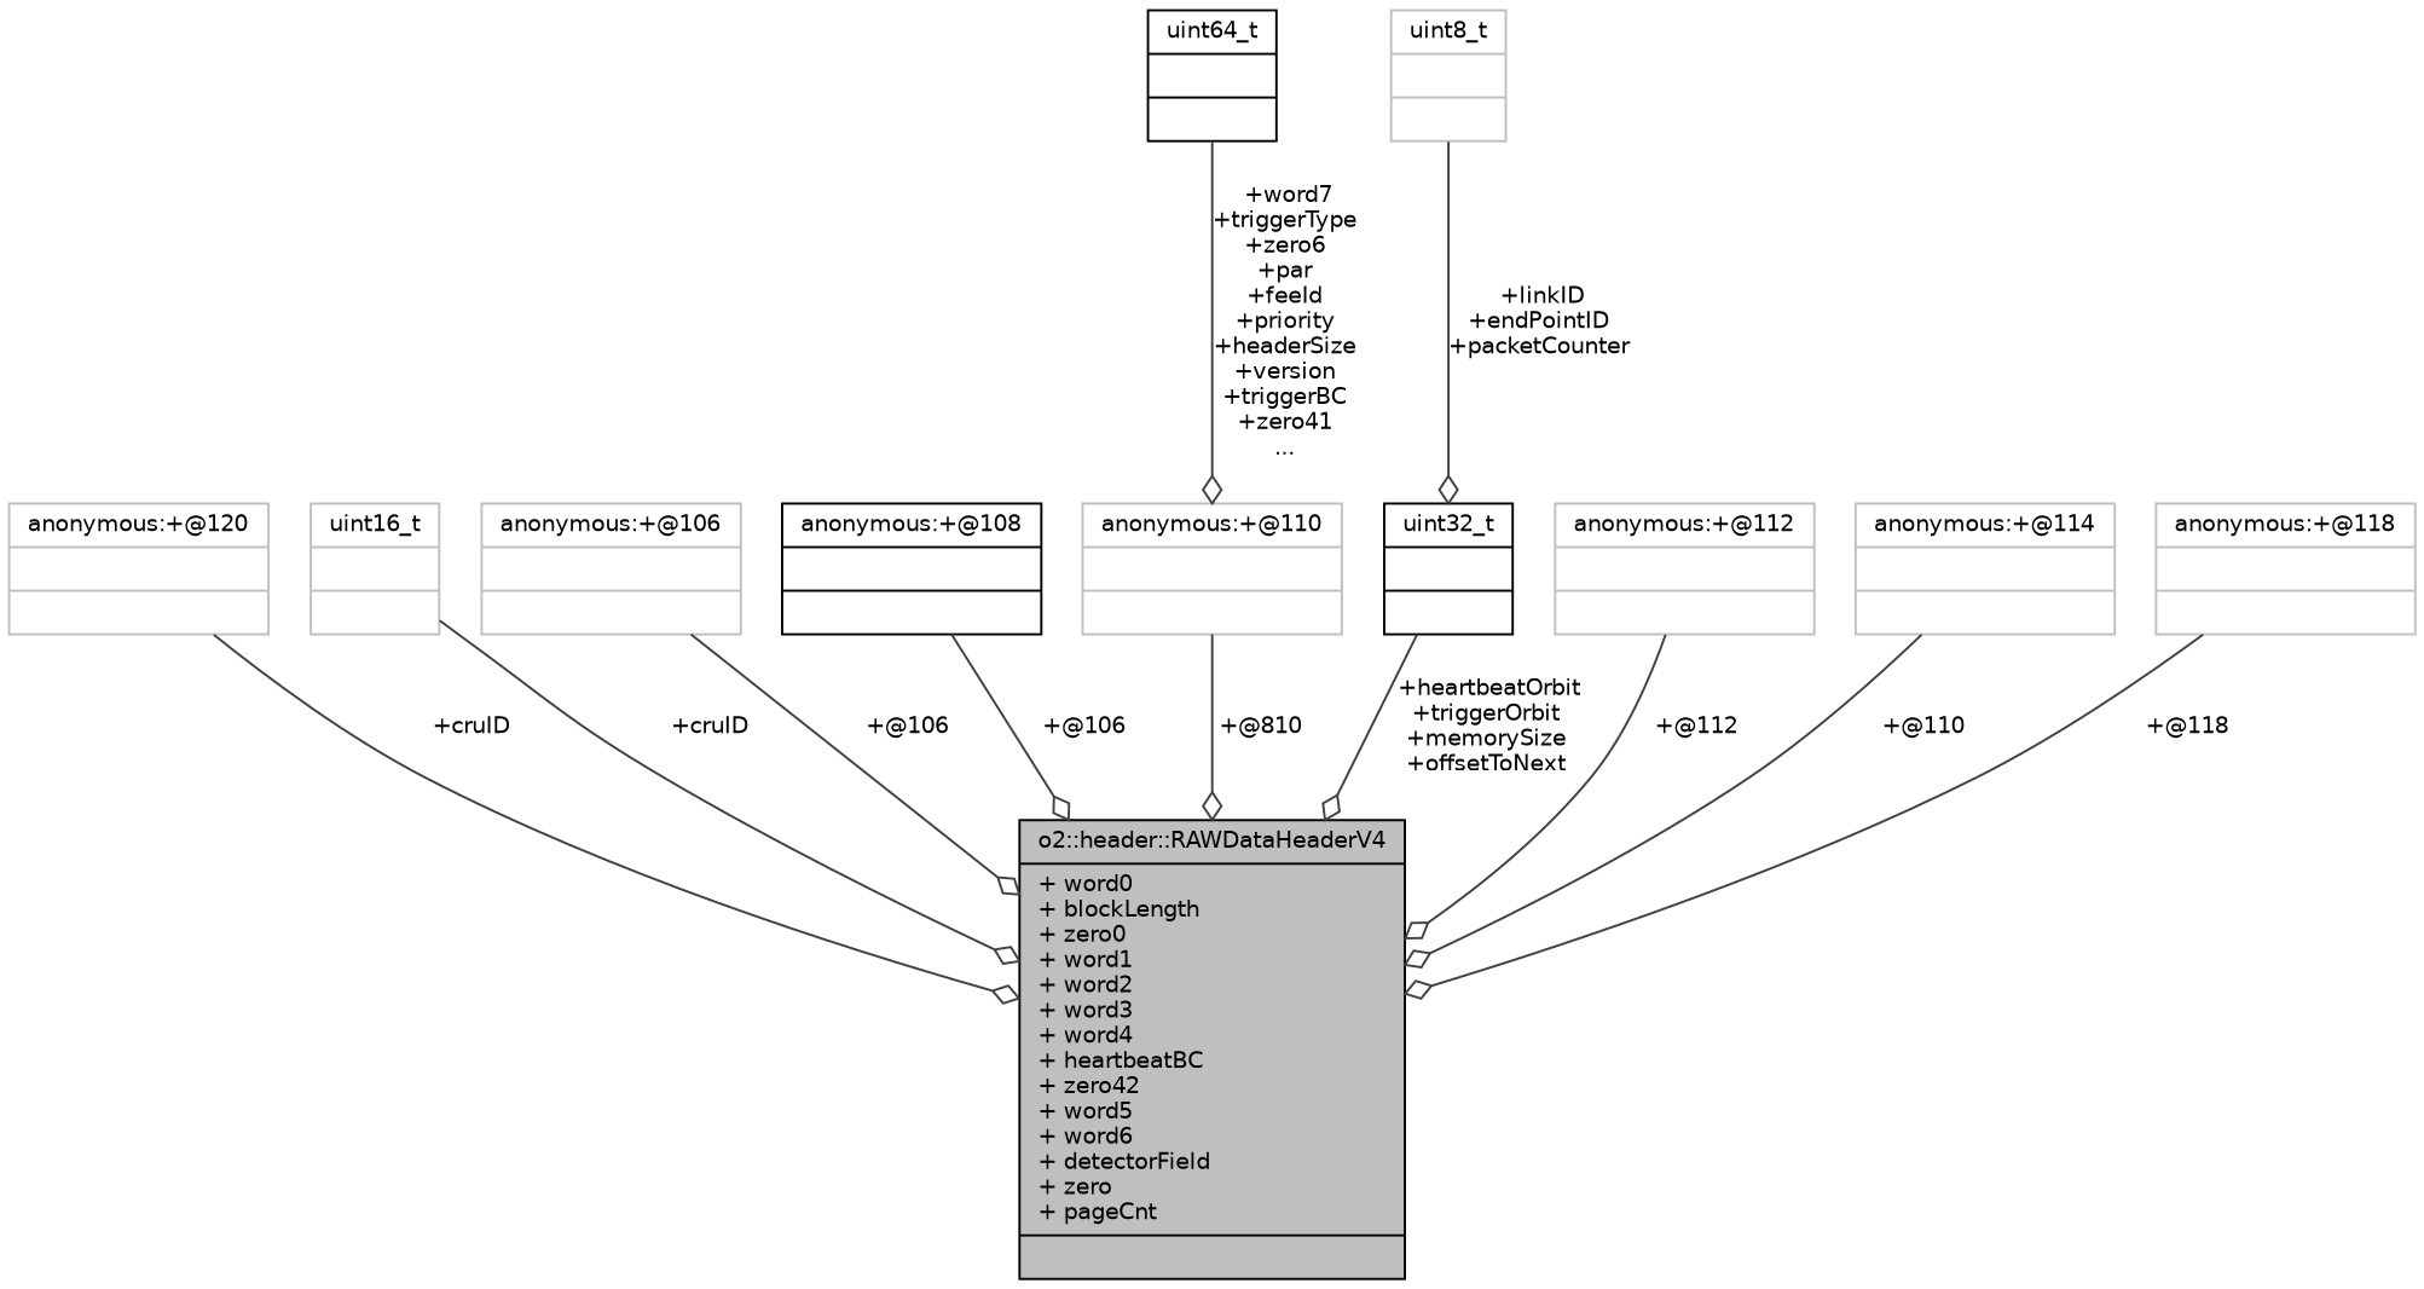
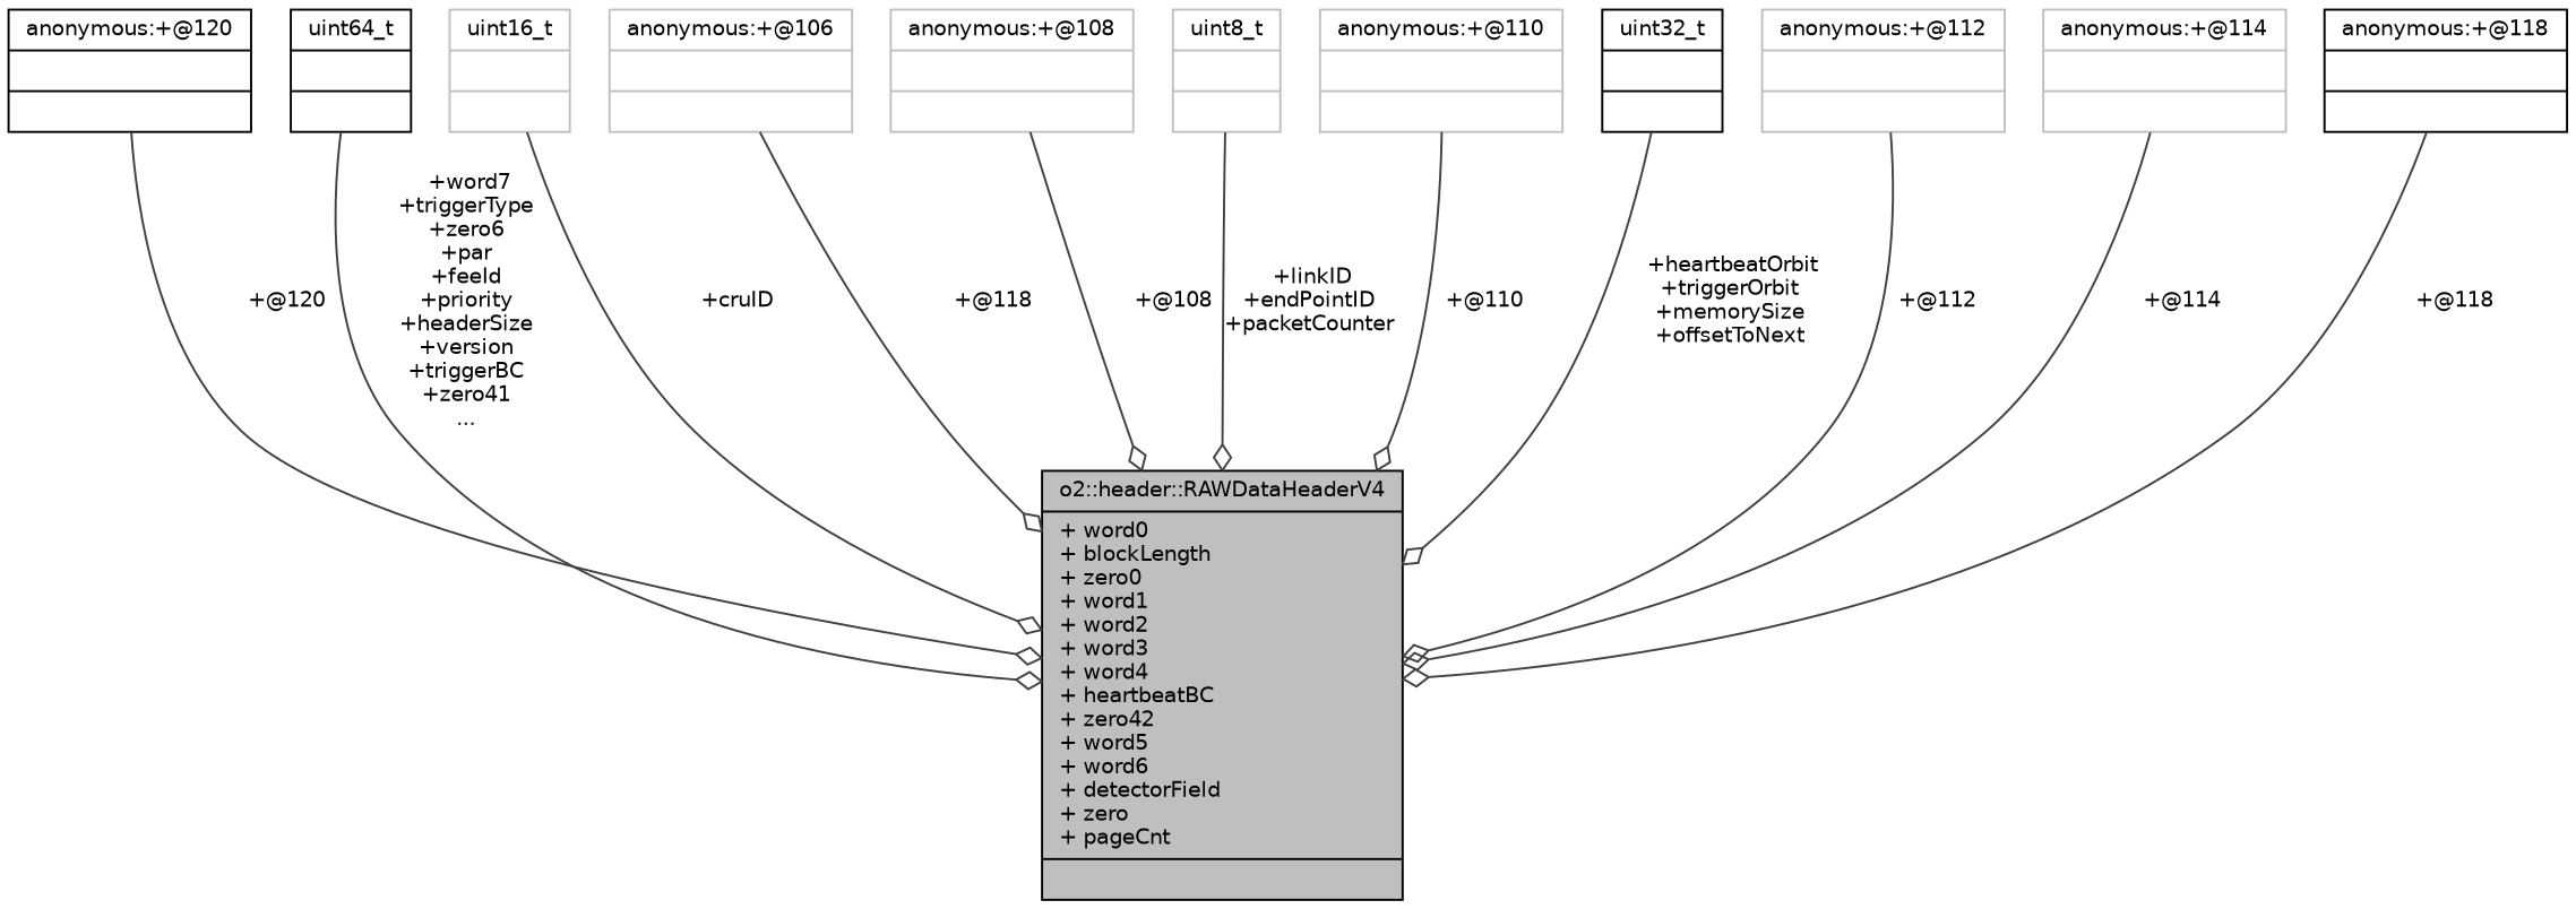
  digraph {
    node [color=grey75 fontname=Helvetica fontsize=10 shape=record]
    edge [arrowhead=odiamond color=grey25 fontname=Helvetica fontsize=10 labelfontname=Helvetica labelfontsize=10 style=solid]
    n1 [color=black fillcolor=grey75 fontcolor=black height=0.2 label="{o2::header::RAWDataHeaderV4\n|+ word0\l+ blockLength\l+ zero0\l+ word1\l+ word2\l+ word3\l+ word4\l+ heartbeatBC\l+ zero42\l+ word5\l+ word6\l+ detectorField\l+ zero\l+ pageCnt\l|}" style=filled width=0.4]
-   n2 [height=0.2 label="{anonymous:+@120\n||}" width=0.4]
+   n2 [color=black height=0.2 label="{anonymous:+@120\n||}" width=0.4]
    n3 [color=black height=0.2 label="{uint64_t\n||}" width=0.4]
    n4 [height=0.2 label="{uint16_t\n||}" width=0.4]
    n5 [height=0.2 label="{anonymous:+@106\n||}" width=0.4]
-   n6 [color=black height=0.2 label="{anonymous:+@108\n||}" width=0.4]
+   n6 [height=0.2 label="{anonymous:+@108\n||}" width=0.4]
    n7 [height=0.2 label="{uint8_t\n||}" width=0.4]
    n8 [height=0.2 label="{anonymous:+@110\n||}" width=0.4]
    n9 [color=black height=0.2 label="{uint32_t\n||}" width=0.4]
    n10 [height=0.2 label="{anonymous:+@112\n||}" width=0.4]
    n11 [height=0.2 label="{anonymous:+@114\n||}" width=0.4]
-   n12 [height=0.2 label="{anonymous:+@118\n||}" width=0.4]
-   n2 -> n1 [label=" +cruID"]
-   n3 -> n8 [label=" +word7\n+triggerType\n+zero6\n+par\n+feeId\n+priority\n+headerSize\n+version\n+triggerBC\n+zero41\n..."]
+   n12 [color=black height=0.2 label="{anonymous:+@118\n||}" width=0.4]
+   n2 -> n1 [label=" +@120"]
+   n3 -> n1 [label=" +word7\n+triggerType\n+zero6\n+par\n+feeId\n+priority\n+headerSize\n+version\n+triggerBC\n+zero41\n..."]
    n4 -> n1 [label=" +cruID"]
-   n5 -> n1 [label=" +@106"]
-   n6 -> n1 [label=" +@106"]
-   n7 -> n9 [label=" +linkID\n+endPointID\n+packetCounter"]
-   n8 -> n1 [label=" +@810"]
+   n5 -> n1 [label=" +@118"]
+   n6 -> n1 [label=" +@108"]
+   n7 -> n1 [label=" +linkID\n+endPointID\n+packetCounter"]
+   n8 -> n1 [label=" +@110"]
    n9 -> n1 [label=" +heartbeatOrbit\n+triggerOrbit\n+memorySize\n+offsetToNext"]
    n10 -> n1 [label=" +@112"]
-   n11 -> n1 [label=" +@110"]
+   n11 -> n1 [label=" +@114"]
    n12 -> n1 [label=" +@118"]
  }
